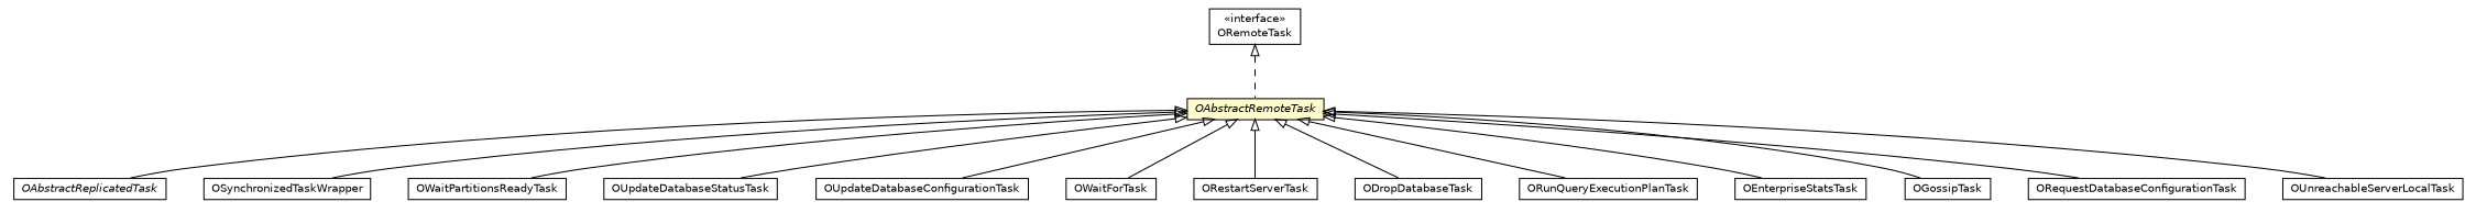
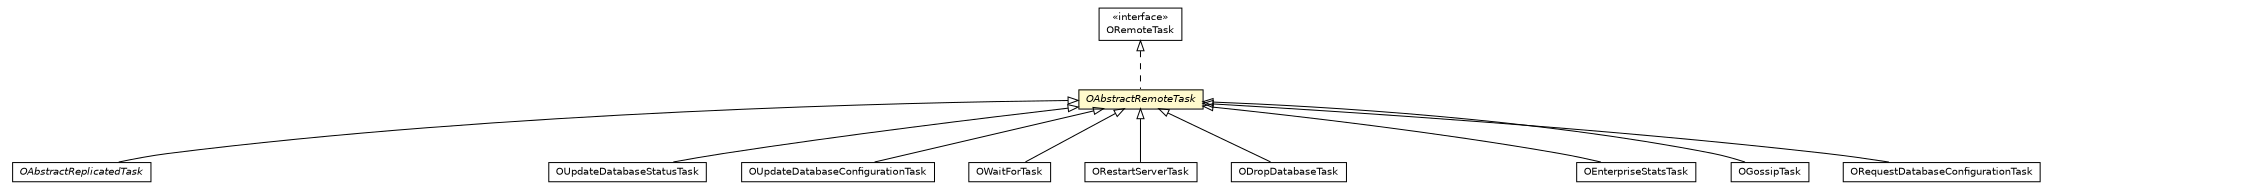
  digraph {
    nodesep=0.25
    ranksep=0.5
    node [fontcolor=black fontname=Helvetica fontsize=10.0 shape=plaintext]
    edge [arrowtail=empty dir=back fontname=Helvetica fontsize=10 headport=p labelfontname=Helvetica labelfontsize=10 tailport=p]
    n1 [label=<<table title="com.orientechnologies.orient.server.distributed.task.ORemoteTask" border="0" cellborder="1" cellspacing="0" cellpadding="2" port="p" href="./ORemoteTask.html"> 		<tr><td><table border="0" cellspacing="0" cellpadding="1"> <tr><td align="center" balign="center"> &#171;interface&#187; </td></tr> <tr><td align="center" balign="center"> ORemoteTask </td></tr> 		</table></td></tr> 		</table>>]
    n2 [label=<<table title="com.orientechnologies.orient.server.distributed.task.OAbstractRemoteTask" border="0" cellborder="1" cellspacing="0" cellpadding="2" port="p" bgcolor="lemonChiffon" href="./OAbstractRemoteTask.html"> 		<tr><td><table border="0" cellspacing="0" cellpadding="1"> <tr><td align="center" balign="center"><font face="Helvetica-Oblique"> OAbstractRemoteTask </font></td></tr> 		</table></td></tr> 		</table>>]
    n3 [label=<<table title="com.orientechnologies.orient.server.distributed.task.OAbstractReplicatedTask" border="0" cellborder="1" cellspacing="0" cellpadding="2" port="p" href="./OAbstractReplicatedTask.html"> 		<tr><td><table border="0" cellspacing="0" cellpadding="1"> <tr><td align="center" balign="center"><font face="Helvetica-Oblique"> OAbstractReplicatedTask </font></td></tr> 		</table></td></tr> 		</table>>]
-   n4 [label=<<table title="com.orientechnologies.orient.server.distributed.impl.OSynchronizedTaskWrapper" border="0" cellborder="1" cellspacing="0" cellpadding="2" port="p" href="../impl/OSynchronizedTaskWrapper.html"> 		<tr><td><table border="0" cellspacing="0" cellpadding="1"> <tr><td align="center" balign="center"> OSynchronizedTaskWrapper </td></tr> 		</table></td></tr> 		</table>>]
-   n5 [label=<<table title="com.orientechnologies.orient.server.distributed.impl.OWaitPartitionsReadyTask" border="0" cellborder="1" cellspacing="0" cellpadding="2" port="p" href="../impl/OWaitPartitionsReadyTask.html"> 		<tr><td><table border="0" cellspacing="0" cellpadding="1"> <tr><td align="center" balign="center"> OWaitPartitionsReadyTask </td></tr> 		</table></td></tr> 		</table>>]
    n6 [label=<<table title="com.orientechnologies.orient.server.distributed.impl.task.OUpdateDatabaseStatusTask" border="0" cellborder="1" cellspacing="0" cellpadding="2" port="p" href="../impl/task/OUpdateDatabaseStatusTask.html"> 		<tr><td><table border="0" cellspacing="0" cellpadding="1"> <tr><td align="center" balign="center"> OUpdateDatabaseStatusTask </td></tr> 		</table></td></tr> 		</table>>]
    n7 [label=<<table title="com.orientechnologies.orient.server.distributed.impl.task.OUpdateDatabaseConfigurationTask" border="0" cellborder="1" cellspacing="0" cellpadding="2" port="p" href="../impl/task/OUpdateDatabaseConfigurationTask.html"> 		<tr><td><table border="0" cellspacing="0" cellpadding="1"> <tr><td align="center" balign="center"> OUpdateDatabaseConfigurationTask </td></tr> 		</table></td></tr> 		</table>>]
    n8 [label=<<table title="com.orientechnologies.orient.server.distributed.impl.task.OWaitForTask" border="0" cellborder="1" cellspacing="0" cellpadding="2" port="p" href="../impl/task/OWaitForTask.html"> 		<tr><td><table border="0" cellspacing="0" cellpadding="1"> <tr><td align="center" balign="center"> OWaitForTask </td></tr> 		</table></td></tr> 		</table>>]
    n9 [label=<<table title="com.orientechnologies.orient.server.distributed.impl.task.ORestartServerTask" border="0" cellborder="1" cellspacing="0" cellpadding="2" port="p" href="../impl/task/ORestartServerTask.html"> 		<tr><td><table border="0" cellspacing="0" cellpadding="1"> <tr><td align="center" balign="center"> ORestartServerTask </td></tr> 		</table></td></tr> 		</table>>]
    n10 [label=<<table title="com.orientechnologies.orient.server.distributed.impl.task.ODropDatabaseTask" border="0" cellborder="1" cellspacing="0" cellpadding="2" port="p" href="../impl/task/ODropDatabaseTask.html"> 		<tr><td><table border="0" cellspacing="0" cellpadding="1"> <tr><td align="center" balign="center"> ODropDatabaseTask </td></tr> 		</table></td></tr> 		</table>>]
-   n11 [label=<<table title="com.orientechnologies.orient.server.distributed.impl.task.ORunQueryExecutionPlanTask" border="0" cellborder="1" cellspacing="0" cellpadding="2" port="p" href="../impl/task/ORunQueryExecutionPlanTask.html"> 		<tr><td><table border="0" cellspacing="0" cellpadding="1"> <tr><td align="center" balign="center"> ORunQueryExecutionPlanTask </td></tr> 		</table></td></tr> 		</table>>]
    n12 [label=<<table title="com.orientechnologies.orient.server.distributed.impl.task.OEnterpriseStatsTask" border="0" cellborder="1" cellspacing="0" cellpadding="2" port="p" href="../impl/task/OEnterpriseStatsTask.html"> 		<tr><td><table border="0" cellspacing="0" cellpadding="1"> <tr><td align="center" balign="center"> OEnterpriseStatsTask </td></tr> 		</table></td></tr> 		</table>>]
    n13 [label=<<table title="com.orientechnologies.orient.server.distributed.impl.task.OGossipTask" border="0" cellborder="1" cellspacing="0" cellpadding="2" port="p" href="../impl/task/OGossipTask.html"> 		<tr><td><table border="0" cellspacing="0" cellpadding="1"> <tr><td align="center" balign="center"> OGossipTask </td></tr> 		</table></td></tr> 		</table>>]
    n14 [label=<<table title="com.orientechnologies.orient.server.distributed.impl.task.ORequestDatabaseConfigurationTask" border="0" cellborder="1" cellspacing="0" cellpadding="2" port="p" href="../impl/task/ORequestDatabaseConfigurationTask.html"> 		<tr><td><table border="0" cellspacing="0" cellpadding="1"> <tr><td align="center" balign="center"> ORequestDatabaseConfigurationTask </td></tr> 		</table></td></tr> 		</table>>]
-   n15 [label=<<table title="com.orientechnologies.orient.server.distributed.impl.task.OUnreachableServerLocalTask" border="0" cellborder="1" cellspacing="0" cellpadding="2" port="p" href="../impl/task/OUnreachableServerLocalTask.html"> 		<tr><td><table border="0" cellspacing="0" cellpadding="1"> <tr><td align="center" balign="center"> OUnreachableServerLocalTask </td></tr> 		</table></td></tr> 		</table>>]
    n1 -> n2 [style=dashed]
    n2 -> n3
-   n2 -> n4
-   n2 -> n5
    n2 -> n6
    n2 -> n7
    n2 -> n8
    n2 -> n9
    n2 -> n10
-   n2 -> n11
    n2 -> n12
    n2 -> n13
    n2 -> n14
-   n2 -> n15
  }
